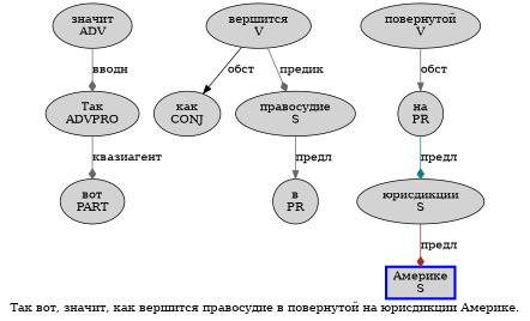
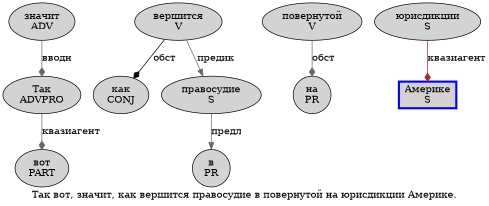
  digraph {
    label="Так вот, значит, как вершится правосудие в повернутой на юрисдикции Америке."
    node [fillcolor=lightgray penwidth=1 shape=ellipse style=filled]
    edge [arrowhead=diamond color=gray40]
    n1 [label="Так\nADVPRO"]
    n2 [label="вот\nPART"]
    n3 [label="значит\nADV"]
    n4 [label="как\nCONJ"]
    n5 [label="вершится\nV"]
    n6 [label="правосудие\nS"]
    n7 [label="в\nPR"]
    n8 [label="повернутой\nV"]
    n9 [label="на\nPR"]
    n10 [label="юрисдикции\nS"]
    n11 [color=blue label="Америке\nS" penwidth=3 shape=box]
    n1 -> n2 [label="квазиагент"]
    n3 -> n1 [label="вводн"]
-   n5 -> n4 [arrowhead=normal color=black label="обст"]
-   n5 -> n6 [label="предик"]
+   n5 -> n4 [color=black label="обст"]
+   n5 -> n6 [arrowhead=normal label="предик"]
    n6 -> n7 [arrowhead=normal label="предл"]
-   n8 -> n9 [arrowhead=normal label="обст"]
-   n9 -> n10 [color=teal label="предл"]
-   n10 -> n11 [color=brown label="предл"]
+   n8 -> n9 [label="обст"]
+   n10 -> n11 [color=brown label="квазиагент"]
  }
